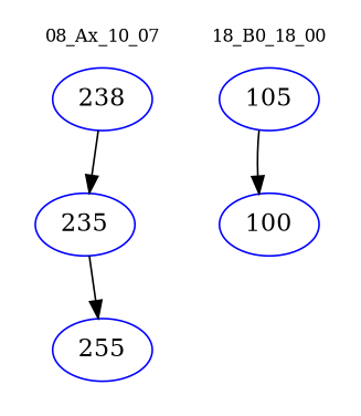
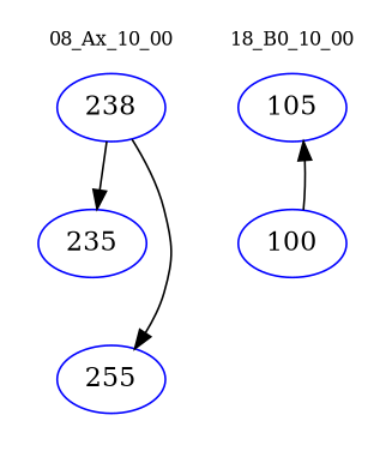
  digraph {
    node [color=blue]
    edge [color=black]
    n1 [label=238]
    n2 [label=235]
    n3 [label=255]
    n4 [label=105]
    n5 [label=100]
    subgraph cluster_1 {
      color=white
      fontsize=10
-     label="08_Ax_10_07"
+     label="08_Ax_10_00"
      n1
      n2
      n3
    }
    subgraph cluster_2 {
      color=white
      fontsize=10
-     label="18_B0_18_00"
+     label="18_B0_10_00"
      n4
      n5
    }
    n1 -> n2
-   n2 -> n3
-   n4 -> n5
+   n1 -> n3
+   n5 -> n4
  }
